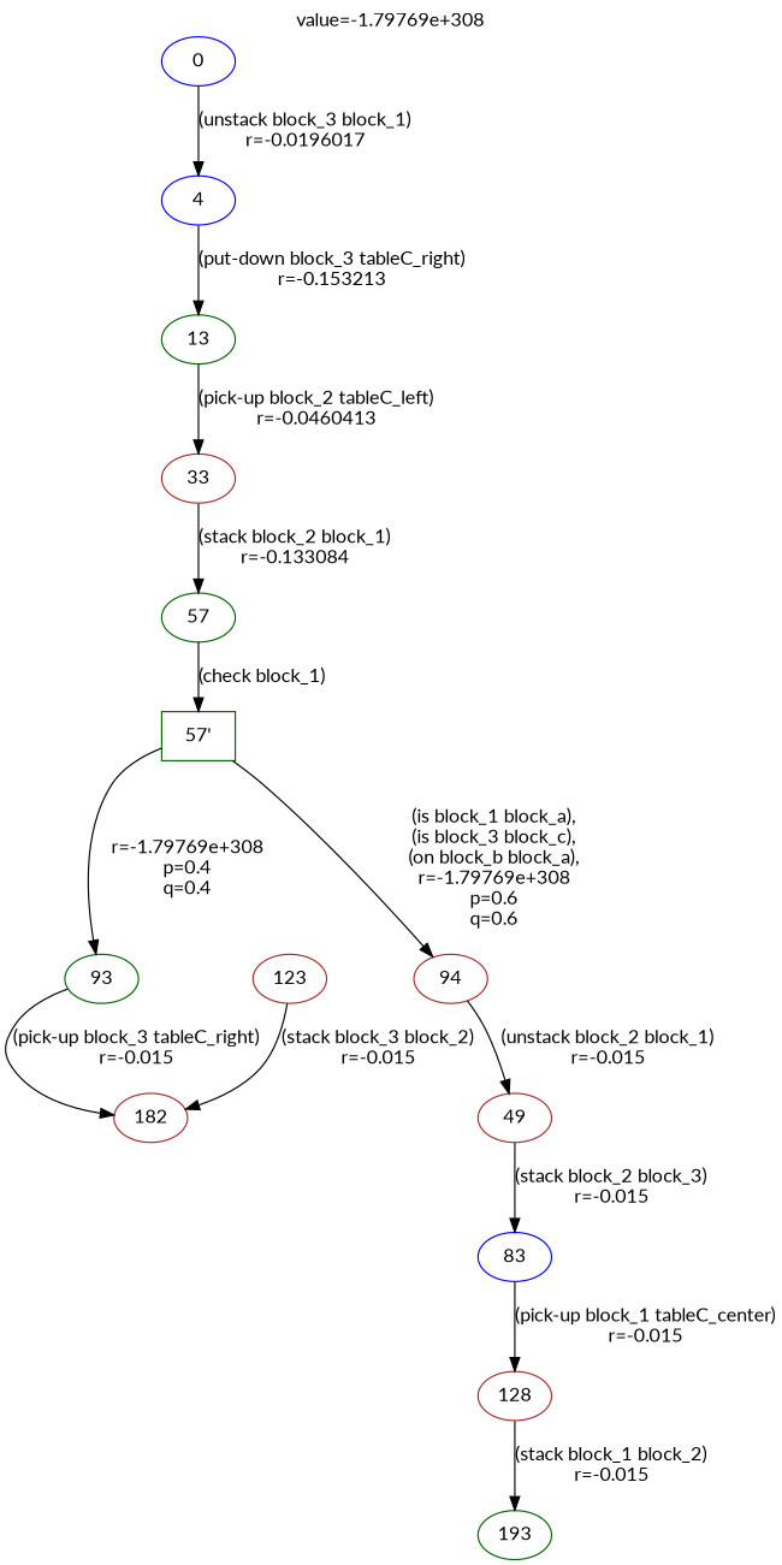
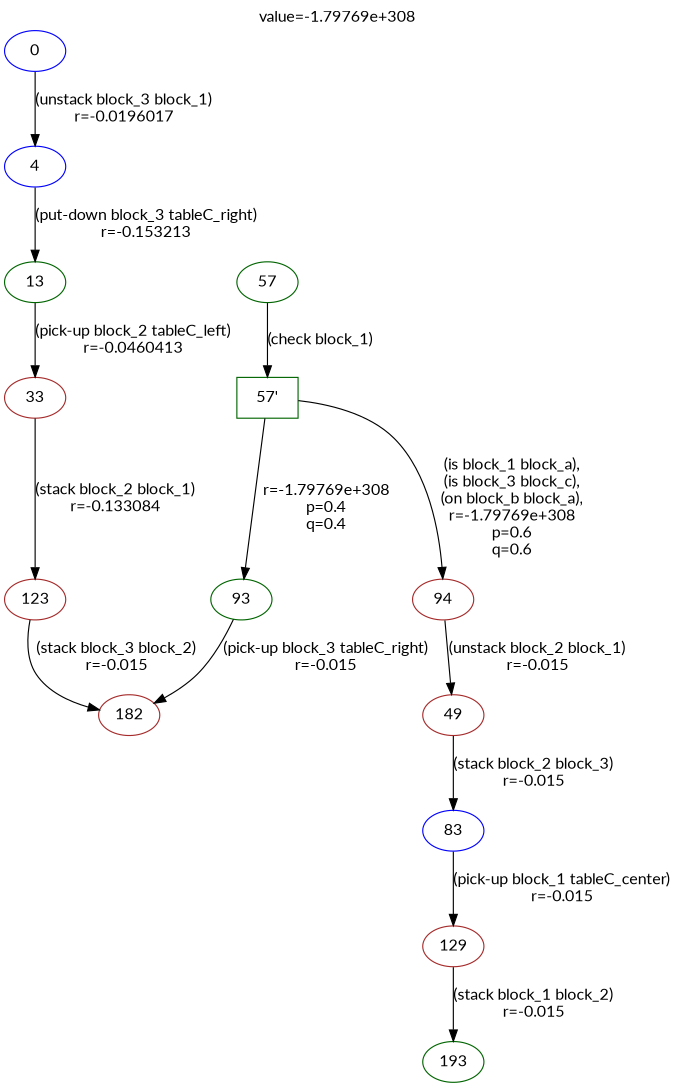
  digraph {
    fontname=Lato
    label="value=-1.79769e+308"
    labelloc=top
    node [color=brown fontname=Lato]
    edge [fontname=Lato]
    0 [color=blue]
    4 [color=blue]
    13 [color=darkgreen]
    33
    57 [color=darkgreen]
    "57'" [color=darkgreen shape=box]
    93 [color=darkgreen]
    94
    182
    49
    123
    83 [color=blue]
-   129 [label=128]
+   129
    193 [color=darkgreen]
    0 -> 4 [label="(unstack block_3 block_1)\nr=-0.0196017"]
    4 -> 13 [label="(put-down block_3 tableC_right)\nr=-0.153213"]
    13 -> 33 [label="(pick-up block_2 tableC_left)\nr=-0.0460413"]
-   33 -> 57 [label="(stack block_2 block_1)\nr=-0.133084"]
+   33 -> 123 [label="(stack block_2 block_1)\nr=-0.133084"]
    57 -> "57'" [label="(check block_1)"]
    "57'" -> 93 [label="\nr=-1.79769e+308\np=0.4\nq=0.4"]
    "57'" -> 94 [label="\n(is block_1 block_a),\n(is block_3 block_c),\n(on block_b block_a),\nr=-1.79769e+308\np=0.6\nq=0.6"]
    93 -> 182 [label="(pick-up block_3 tableC_right)\nr=-0.015"]
    94 -> 49 [label="(unstack block_2 block_1)\nr=-0.015"]
    49 -> 83 [label="(stack block_2 block_3)\nr=-0.015"]
    123 -> 182 [label="(stack block_3 block_2)\nr=-0.015"]
    83 -> 129 [label="(pick-up block_1 tableC_center)\nr=-0.015"]
    129 -> 193 [label="(stack block_1 block_2)\nr=-0.015"]
  }
